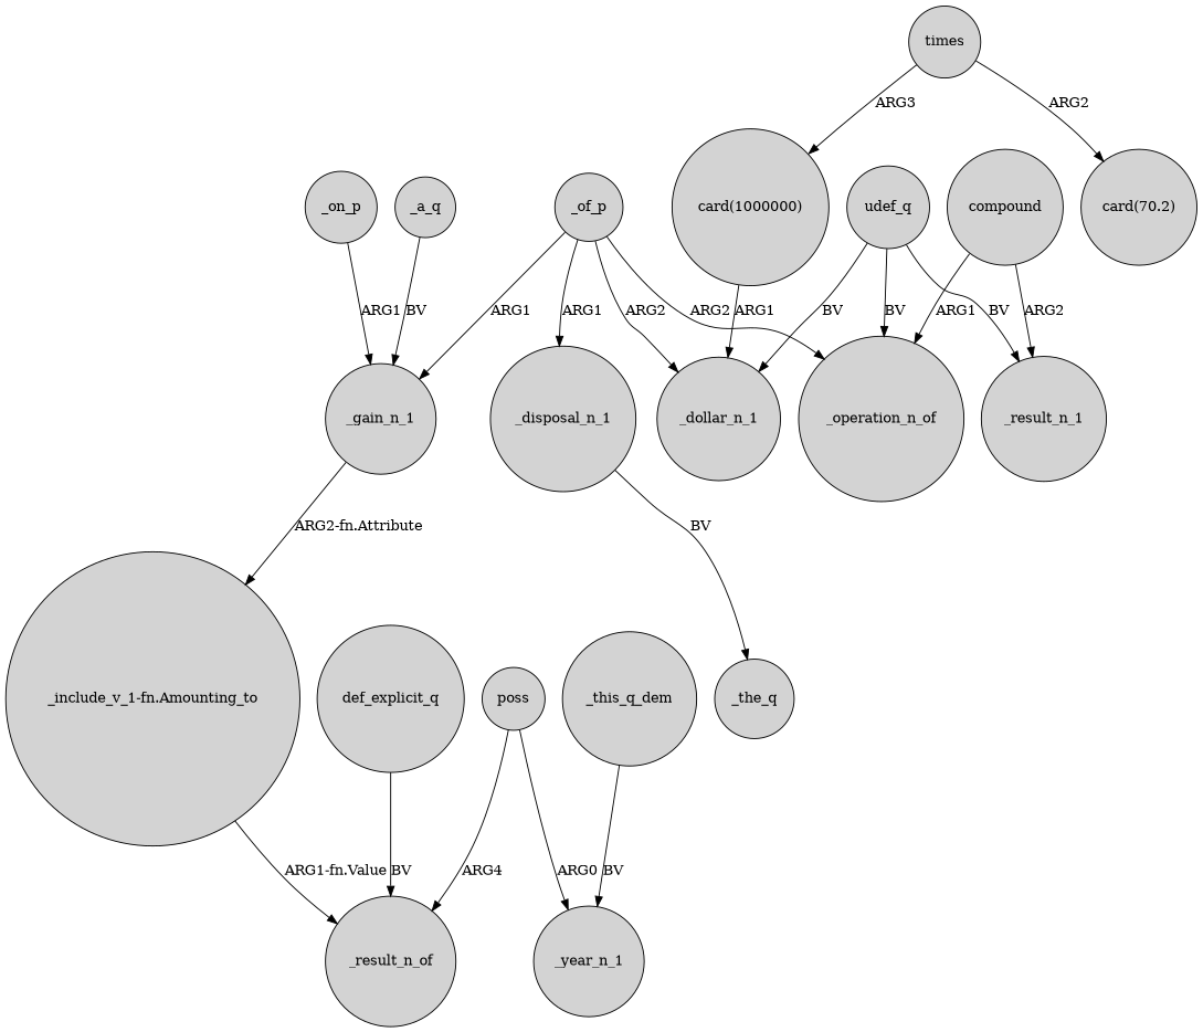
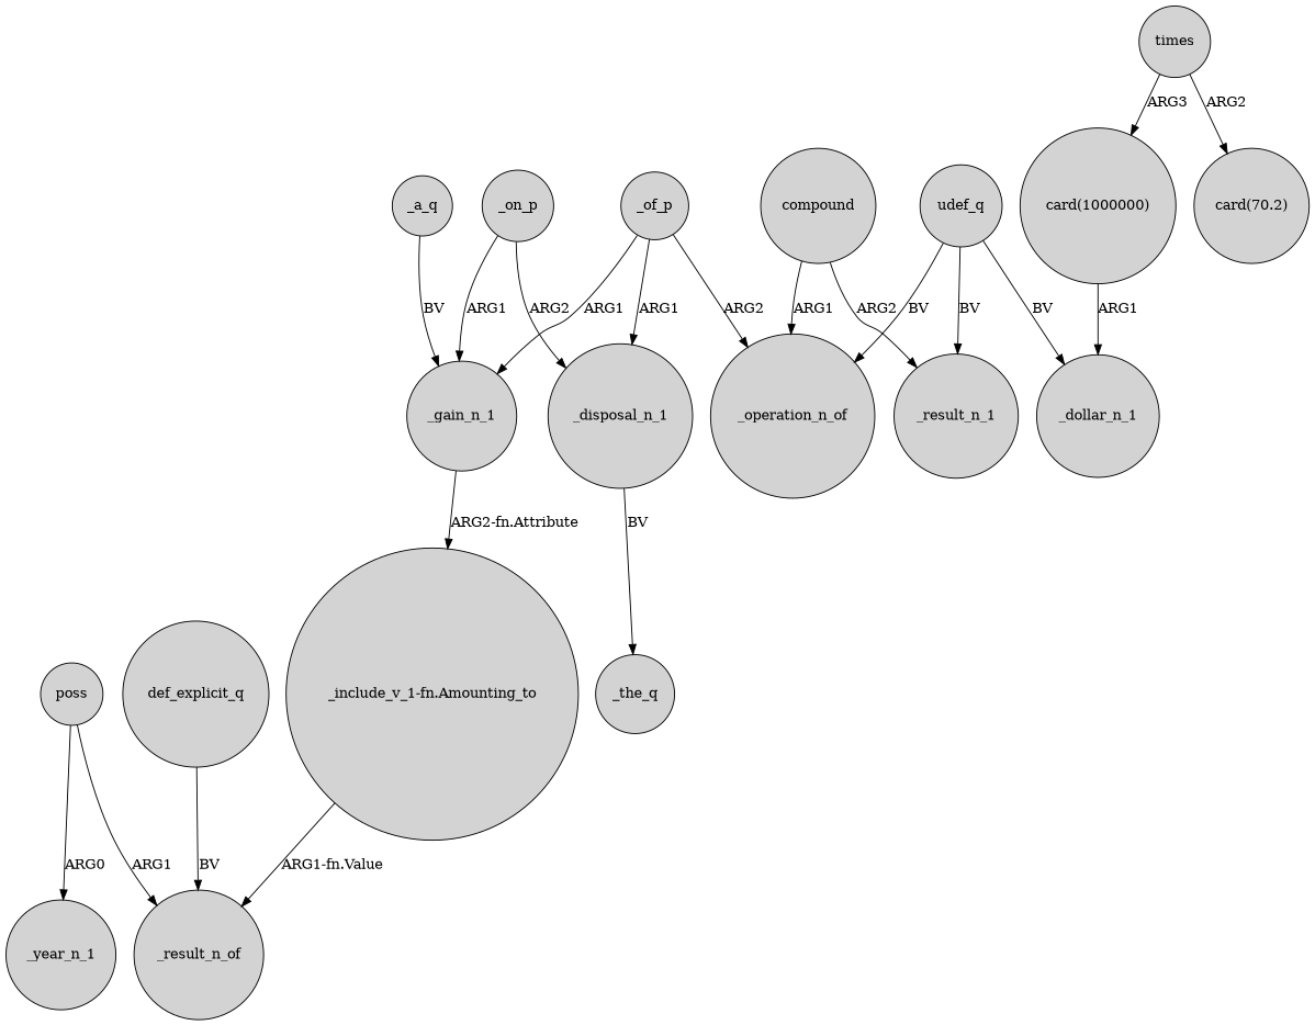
  digraph {
    node [shape=circle style=filled]
    "_include_v_1-fn.Amounting_to"
    _result_n_of
    _gain_n_1
    _disposal_n_1
    _the_q
    _on_p
    n7 [label=_result_n_1]
    compound
    _operation_n_of
    times
    "card(1000000)"
    "card(70.2)"
    _dollar_n_1
    poss
    _year_n_1
    _of_p
    udef_q
    _a_q
-   _this_q_dem
    def_explicit_q
    "_include_v_1-fn.Amounting_to" -> _result_n_of [label="ARG1-fn.Value"]
    _gain_n_1 -> "_include_v_1-fn.Amounting_to" [label="ARG2-fn.Attribute"]
    _disposal_n_1 -> _the_q [label=BV]
    _on_p -> _gain_n_1 [label=ARG1]
+   _on_p -> _disposal_n_1 [label=ARG2]
    compound -> n7 [label=ARG2]
    compound -> _operation_n_of [label=ARG1]
    times -> "card(1000000)" [label=ARG3]
    times -> "card(70.2)" [label=ARG2]
    "card(1000000)" -> _dollar_n_1 [label=ARG1]
-   poss -> _result_n_of [label=ARG4]
+   poss -> _result_n_of [label=ARG1]
    poss -> _year_n_1 [label=ARG0]
    _of_p -> _gain_n_1 [label=ARG1]
    _of_p -> _disposal_n_1 [label=ARG1]
    _of_p -> _operation_n_of [label=ARG2]
-   _of_p -> _dollar_n_1 [label=ARG2]
    udef_q -> n7 [label=BV]
    udef_q -> _operation_n_of [label=BV]
    udef_q -> _dollar_n_1 [label=BV]
    _a_q -> _gain_n_1 [label=BV]
-   _this_q_dem -> _year_n_1 [label=BV]
    def_explicit_q -> _result_n_of [label=BV]
  }
